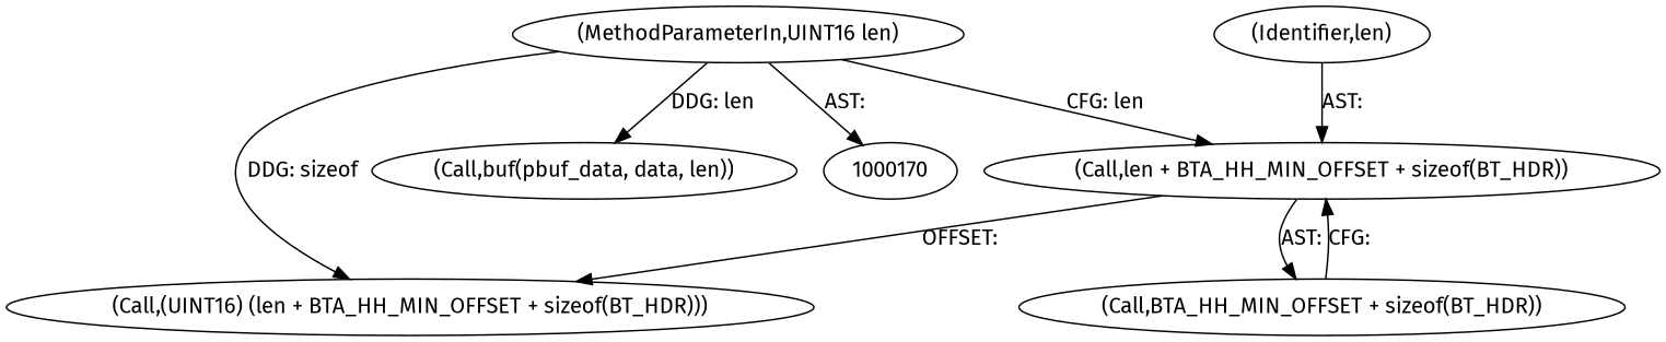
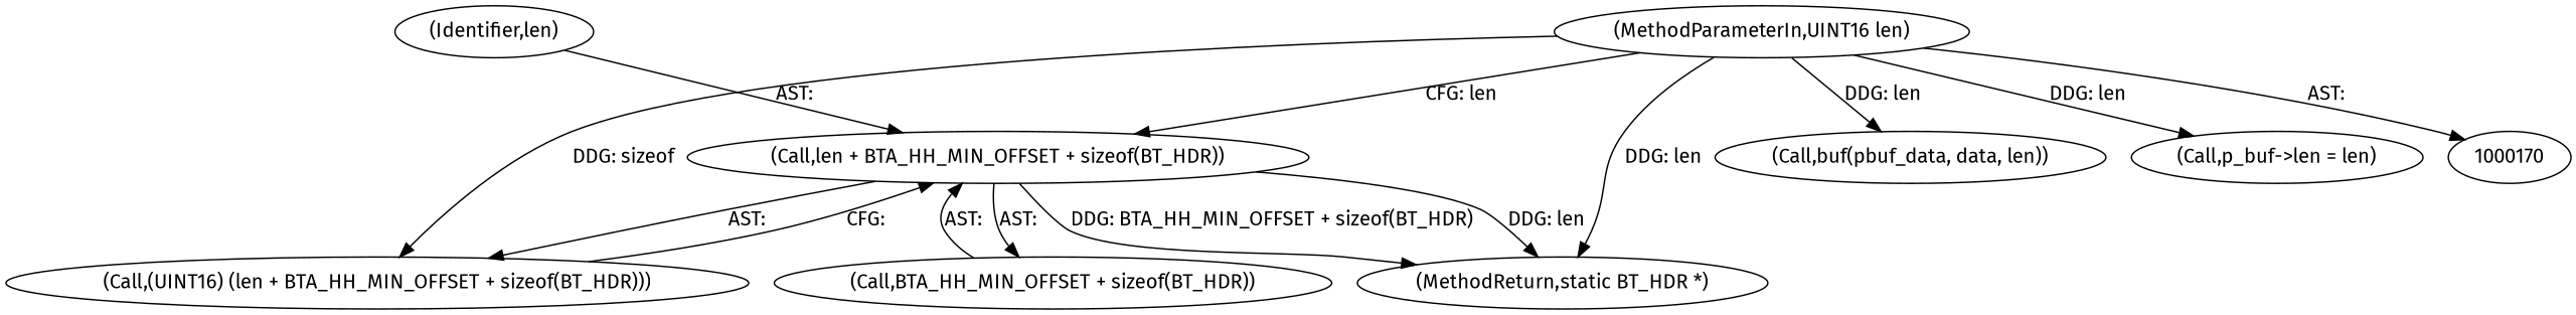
  digraph {
    fontname="Fira Sans"
    node [fontname="Fira Sans"]
    edge [fontname="Fira Sans"]
    n1 [label="(Call,len + BTA_HH_MIN_OFFSET + sizeof(BT_HDR))"]
+   n2 [label="(MethodReturn,static BT_HDR *)"]
    n3 [label="(Call,(UINT16) (len + BTA_HH_MIN_OFFSET + sizeof(BT_HDR)))"]
    n4 [label="(Call,BTA_HH_MIN_OFFSET + sizeof(BT_HDR))"]
    n5 [label="(MethodParameterIn,UINT16 len)"]
    n6 [label="(Call,buf(pbuf_data, data, len))"]
+   n7 [label="(Call,p_buf->len = len)"]
    n8 [label=1000170]
    n9 [label="(Identifier,len)"]
-   n1 -> n3 [label="OFFSET: "]
+   n1 -> n2 [label="DDG: len"]
+   n1 -> n2 [label="DDG: BTA_HH_MIN_OFFSET + sizeof(BT_HDR)"]
+   n1 -> n3 [label="AST: "]
    n1 -> n4 [label="AST: "]
-   n4 -> n1 [label="CFG: "]
+   n3 -> n1 [label="CFG: "]
+   n4 -> n1 [label="AST: "]
    n5 -> n1 [label="CFG: len"]
+   n5 -> n2 [label="DDG: len"]
    n5 -> n3 [label="DDG: sizeof"]
    n5 -> n6 [label="DDG: len"]
+   n5 -> n7 [label="DDG: len"]
    n5 -> n8 [label="AST: "]
    n9 -> n1 [label="AST: "]
  }
